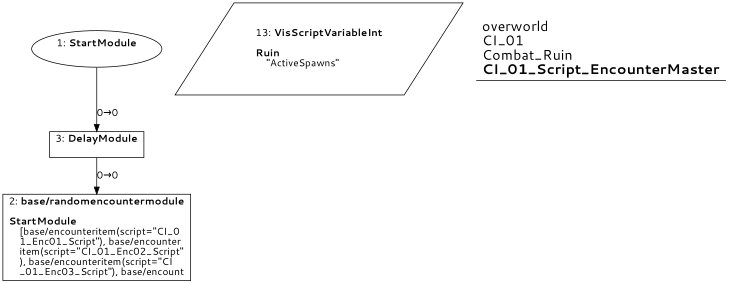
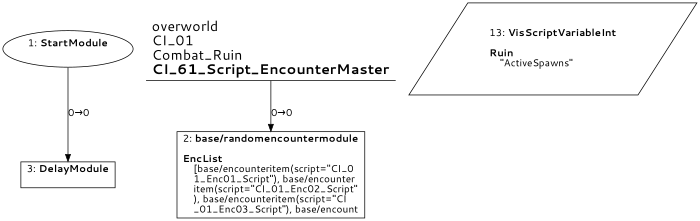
  digraph {
    fontname="Segoe UI"
    splines=spline
    node [fontname="Segoe UI" shape=box]
    edge [fontname="Segoe UI"]
    n1 [label=<1: <b>StartModule</b><br/><br/>> shape=oval]
    n2 [label=<3: <b>DelayModule</b><br/><br/>>]
-   n3 [label=<2: <b>base/randomencountermodule</b><br/><br/><b>StartModule</b><br align="left"/>    [base/encounteritem(script=&quot;CI_0<br align="left"/>    1_Enc01_Script&quot;), base/encounter<br align="left"/>    item(script=&quot;CI_01_Enc02_Script&quot;<br align="left"/>    ), base/encounteritem(script=&quot;CI<br align="left"/>    _01_Enc03_Script&quot;), base/encount<br align="left"/>>]
+   n3 [label=<2: <b>base/randomencountermodule</b><br/><br/><b>EncList</b><br align="left"/>    [base/encounteritem(script=&quot;CI_0<br align="left"/>    1_Enc01_Script&quot;), base/encounter<br align="left"/>    item(script=&quot;CI_01_Enc02_Script&quot;<br align="left"/>    ), base/encounteritem(script=&quot;CI<br align="left"/>    _01_Enc03_Script&quot;), base/encount<br align="left"/>>]
    n4 [label=<13: <b>VisScriptVariableInt</b><br/><br/><b>Ruin</b><br align="left"/>    &quot;ActiveSpawns&quot;<br align="left"/>> shape=parallelogram]
-   n5 [label=<<font point-size="20">overworld<br align="left"/>CI_01<br align="left"/>Combat_Ruin<br align="left"/><b>CI_01_Script_EncounterMaster</b><br align="left"/></font>> shape=underline]
+   n5 [label=<<font point-size="20">overworld<br align="left"/>CI_01<br align="left"/>Combat_Ruin<br align="left"/><b>CI_61_Script_EncounterMaster</b><br align="left"/></font>> shape=underline]
    n1 -> n2 [label="0→0"]
-   n2 -> n3 [label="0→0"]
+   n5 -> n3 [label="0→0"]
  }
